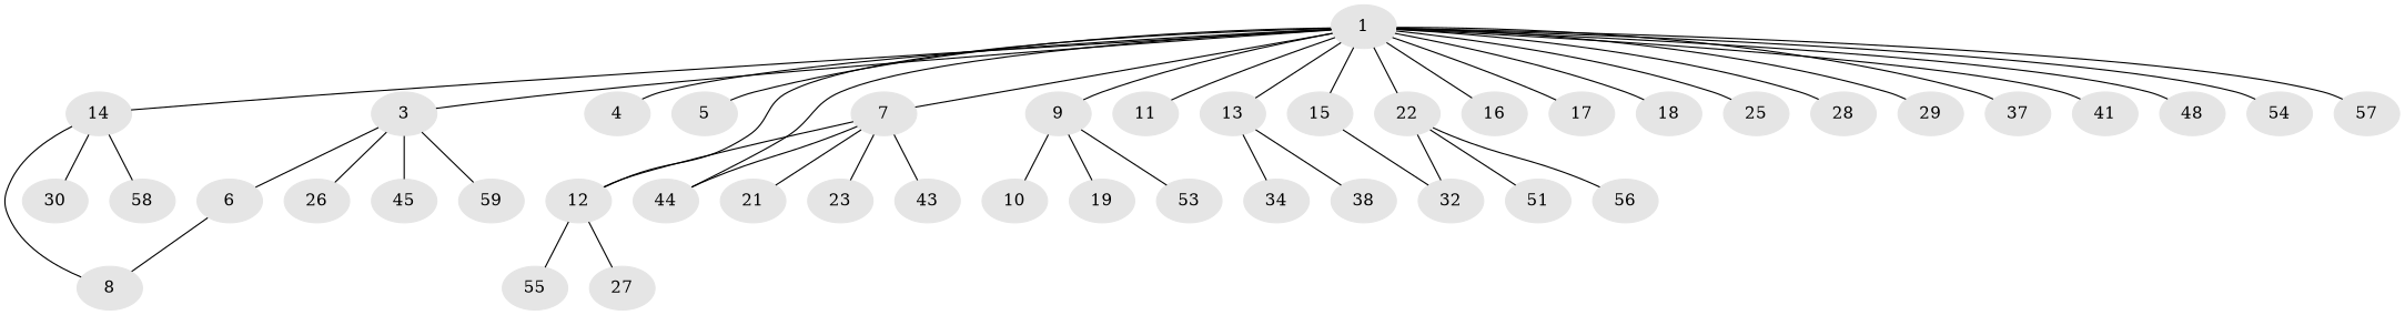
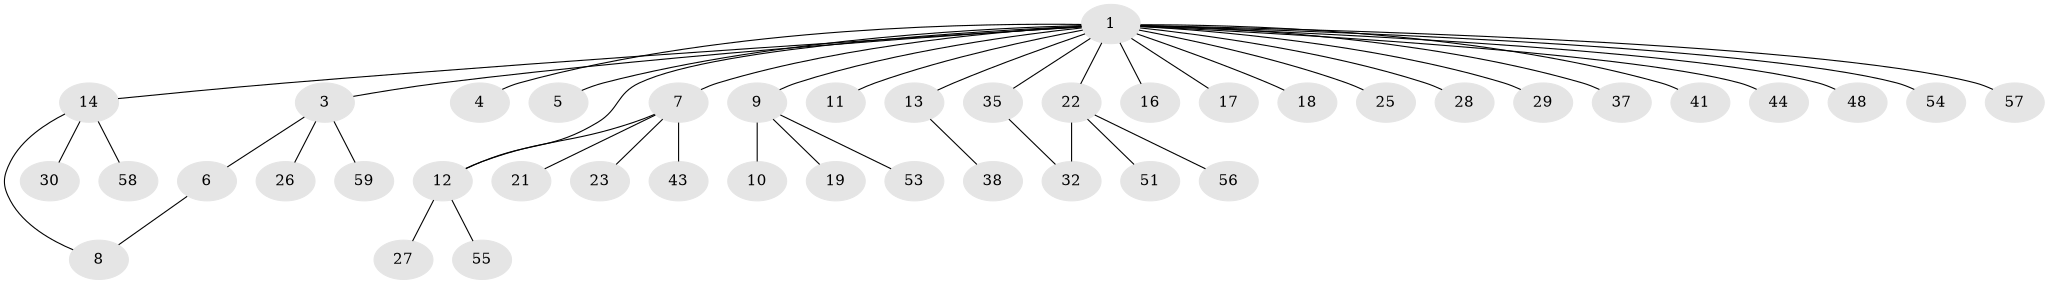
  graph {
    node [color=gray90 style=filled]
    1 [super="+2"]
    3 [super="+35"]
    4
    5
    7 [super="+39"]
    9 [super="+20"]
    11
    12 [super="+31"]
    13 [super="+33"]
    14 [super="+24"]
-   15
+   15 [label=35]
    16
    17 [super="+36"]
    18
    22 [super="+50"]
    25
    28
    29
    37
    41 [super="+47"]
    44
    48
    54
    57
    6 [super="+49"]
    26
-   45
    59
    21
    23
    43
    10 [super="+42"]
    19
    53
    27
    55
-   34 [super="+40"]
    38
    8
    30
    58
    32 [super="+52"]
    51
    56
    1 -- 3
    1 -- 4
    1 -- 5
    1 -- 7
    1 -- 9
    1 -- 11
    1 -- 12
    1 -- 13 [weight=2]
    1 -- 14
    1 -- 15
    1 -- 16
    1 -- 17
    1 -- 18
    1 -- 22
    1 -- 25
    1 -- 28
    1 -- 29
    1 -- 37
    1 -- 41
    1 -- 44
    1 -- 48
    1 -- 54
    1 -- 57
    3 -- 6
    3 -- 26
-   3 -- 45
    3 -- 59
    7 -- 12
-   7 -- 44
    7 -- 21
    7 -- 23
    7 -- 43
    9 -- 10
    9 -- 19
    9 -- 53
    12 -- 27
    12 -- 55
-   13 -- 34
    13 -- 38
    14 -- 8
    14 -- 30
    14 -- 58
    15 -- 32
    22 -- 32
    22 -- 51
    22 -- 56
    6 -- 8
  }
